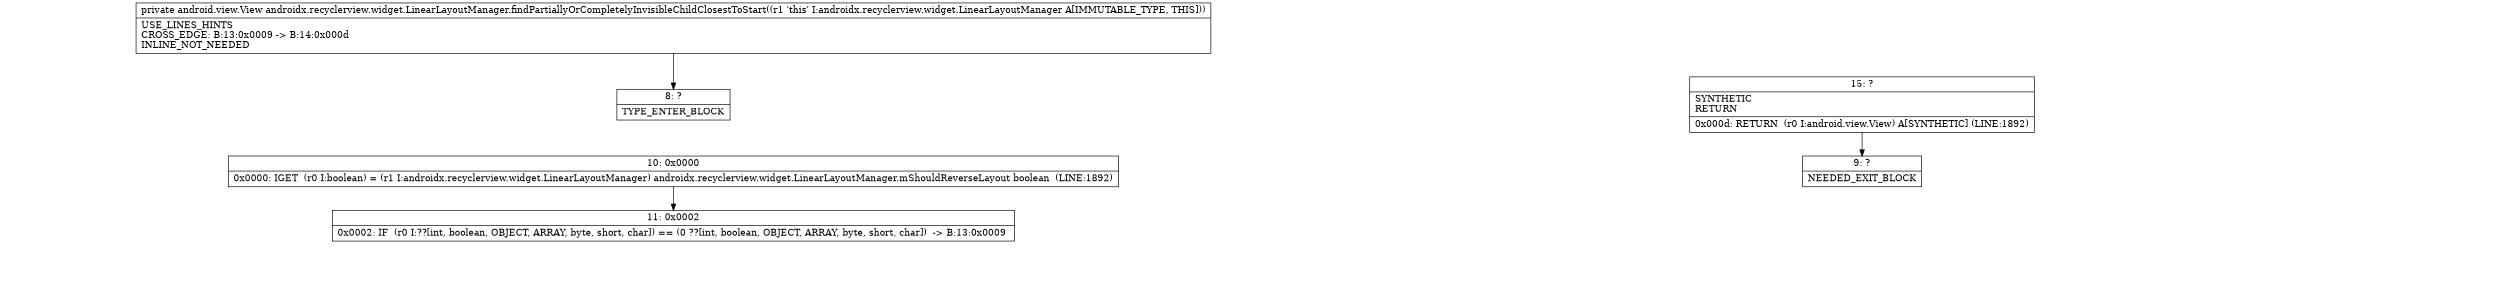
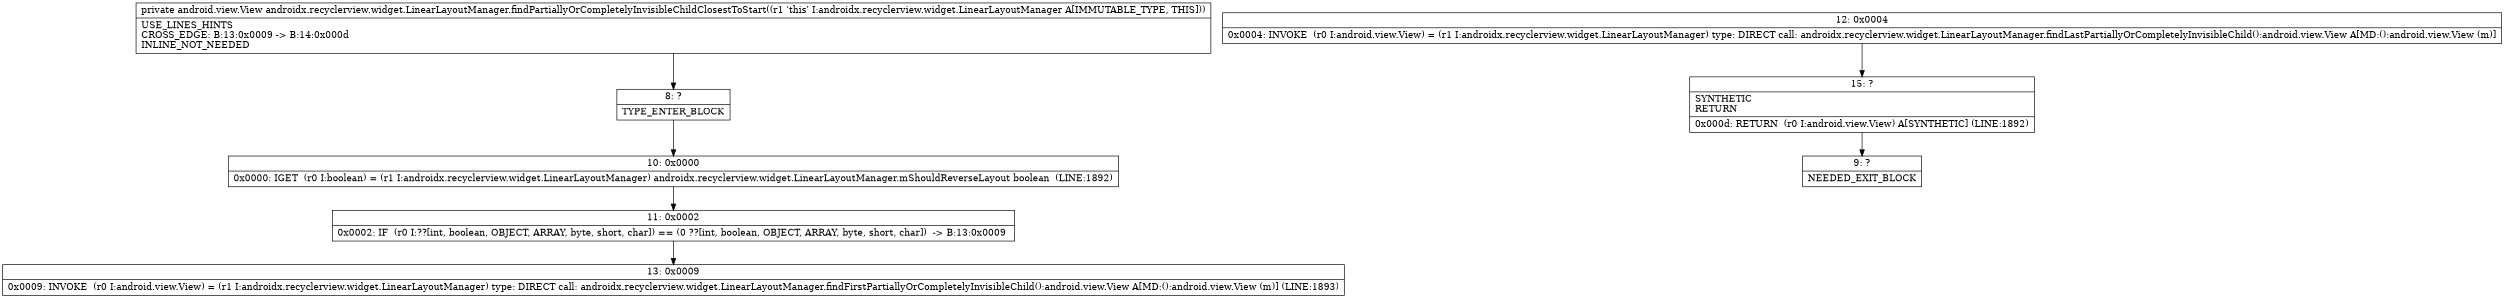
  digraph {
    node [shape=record]
    n1 [label="{8\:\ ?|TYPE_ENTER_BLOCK\l}"]
    n2 [label="{10\:\ 0x0000|0x0000: IGET  (r0 I:boolean) = (r1 I:androidx.recyclerview.widget.LinearLayoutManager) androidx.recyclerview.widget.LinearLayoutManager.mShouldReverseLayout boolean  (LINE:1892)\l}"]
    n3 [label="{11\:\ 0x0002|0x0002: IF  (r0 I:??[int, boolean, OBJECT, ARRAY, byte, short, char]) == (0 ??[int, boolean, OBJECT, ARRAY, byte, short, char])  \-\> B:13:0x0009 \l}"]
+   n4 [label="{13\:\ 0x0009|0x0009: INVOKE  (r0 I:android.view.View) = (r1 I:androidx.recyclerview.widget.LinearLayoutManager) type: DIRECT call: androidx.recyclerview.widget.LinearLayoutManager.findFirstPartiallyOrCompletelyInvisibleChild():android.view.View A[MD:():android.view.View (m)] (LINE:1893)\l}"]
+   n5 [label="{12\:\ 0x0004|0x0004: INVOKE  (r0 I:android.view.View) = (r1 I:androidx.recyclerview.widget.LinearLayoutManager) type: DIRECT call: androidx.recyclerview.widget.LinearLayoutManager.findLastPartiallyOrCompletelyInvisibleChild():android.view.View A[MD:():android.view.View (m)]\l}"]
    n6 [label="{15\:\ ?|SYNTHETIC\lRETURN\l|0x000d: RETURN  (r0 I:android.view.View) A[SYNTHETIC] (LINE:1892)\l}"]
    n7 [label="{9\:\ ?|NEEDED_EXIT_BLOCK\l}"]
    n8 [label="{private android.view.View androidx.recyclerview.widget.LinearLayoutManager.findPartiallyOrCompletelyInvisibleChildClosestToStart((r1 'this' I:androidx.recyclerview.widget.LinearLayoutManager A[IMMUTABLE_TYPE, THIS]))  | USE_LINES_HINTS\lCROSS_EDGE: B:13:0x0009 \-\> B:14:0x000d\lINLINE_NOT_NEEDED\l}"]
+   n1 -> n2
    n2 -> n3
+   n3 -> n4
+   n5 -> n6
    n6 -> n7
    n8 -> n1
  }
